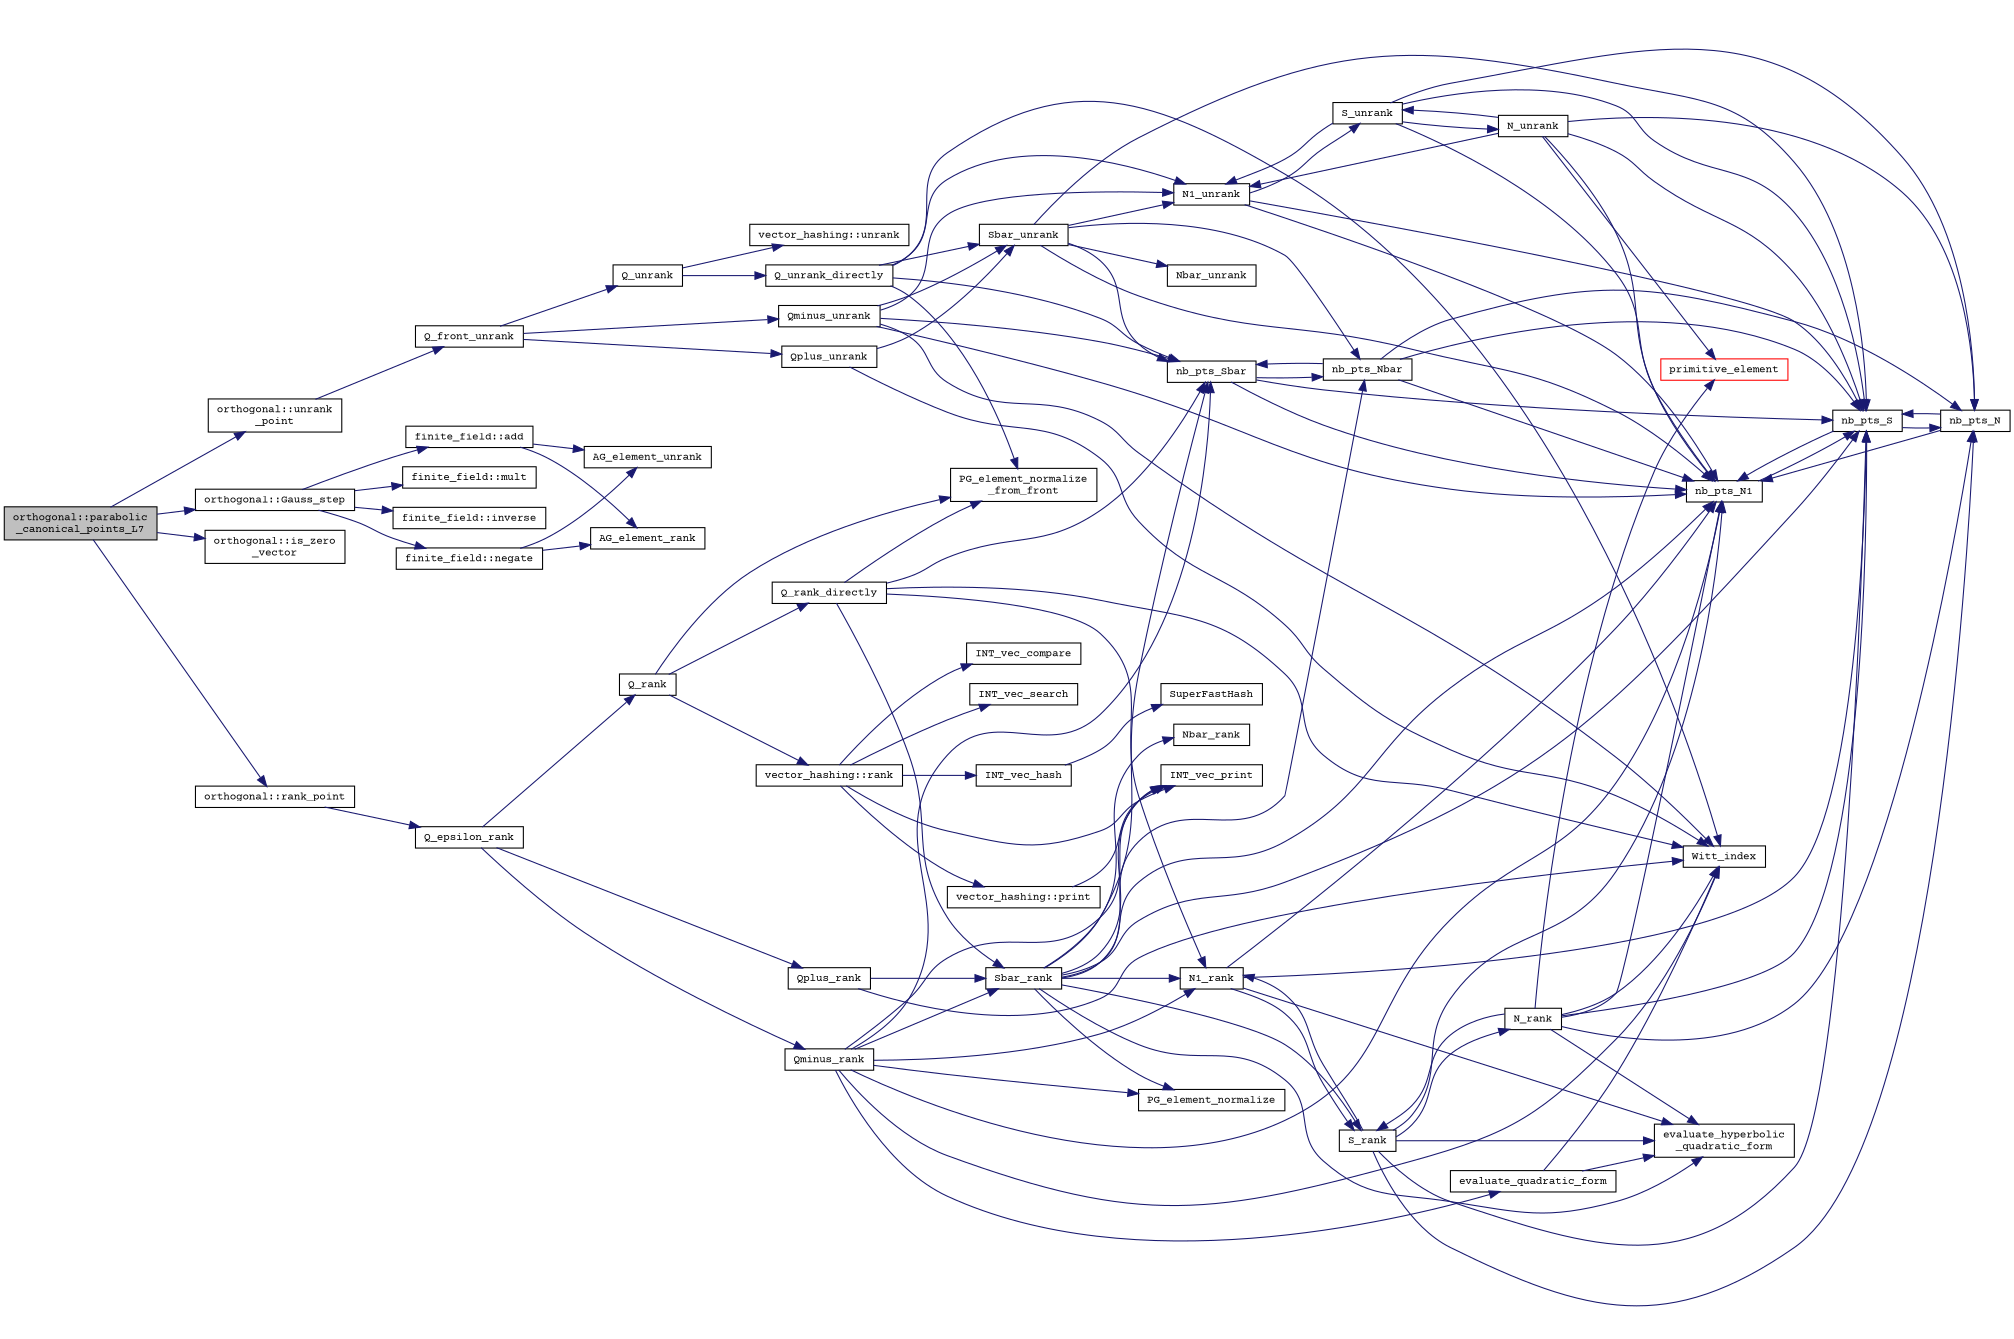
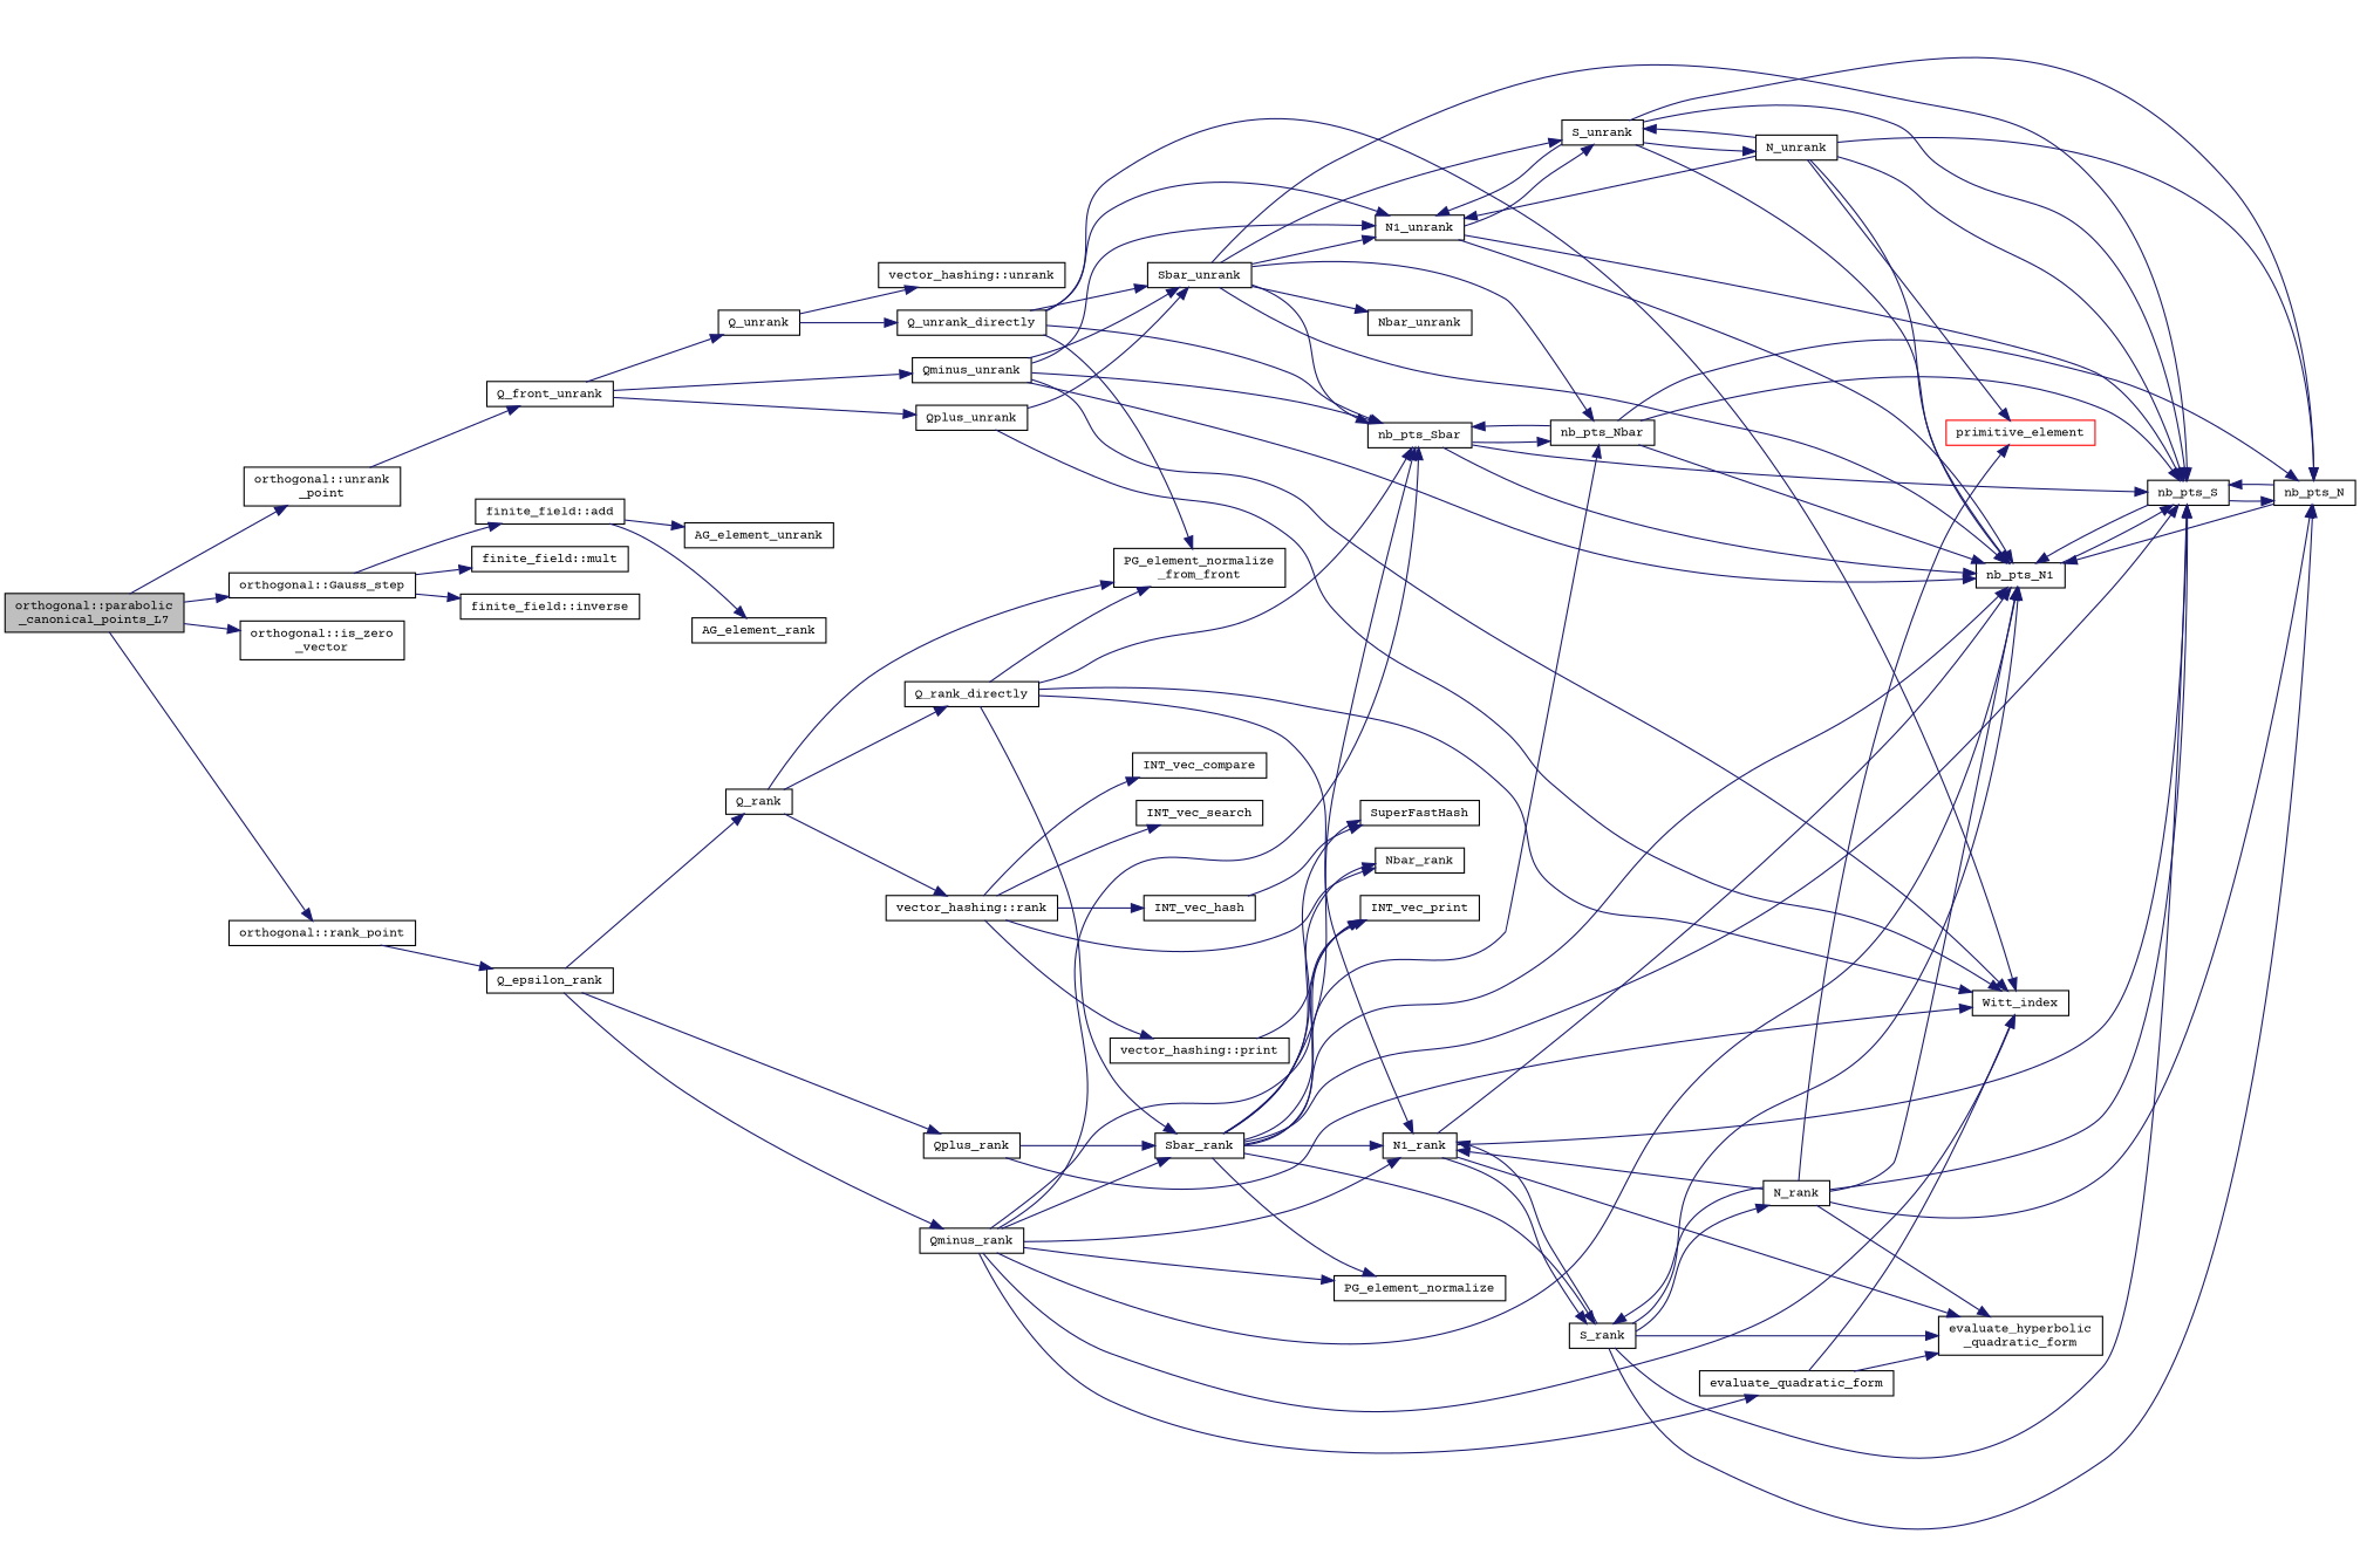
  digraph {
    fontname="Courier Prime"
    rankdir=LR
    node [color=black fillcolor=white fontname="Courier Prime" fontsize=10 shape=record style=filled]
    edge [color=midnightblue fontname="Courier Prime" fontsize=10 labelfontname=Helvetica labelfontsize=10 style=solid]
    n1 [fillcolor=grey75 fontcolor=black height=0.2 label="orthogonal::parabolic\l_canonical_points_L7" width=0.4]
    n2 [height=0.2 label="orthogonal::unrank\l_point" width=0.4]
    n3 [height=0.2 label="orthogonal::Gauss_step" width=0.4]
    n4 [height=0.2 label="orthogonal::is_zero\l_vector" width=0.4]
    n5 [height=0.2 label="orthogonal::rank_point" width=0.4]
    n6 [height=0.2 label=Q_front_unrank width=0.4]
-   n7 [height=0.2 label="finite_field::negate" width=0.4]
    n8 [height=0.2 label="finite_field::mult" width=0.4]
    n9 [height=0.2 label="finite_field::inverse" width=0.4]
    n10 [height=0.2 label="finite_field::add" width=0.4]
    n11 [height=0.2 label=Q_epsilon_rank width=0.4]
    n12 [height=0.2 label=Q_unrank width=0.4]
    n13 [height=0.2 label=Qplus_unrank width=0.4]
    n14 [height=0.2 label=Qminus_unrank width=0.4]
    n15 [height=0.2 label="vector_hashing::unrank" width=0.4]
    n16 [height=0.2 label=Q_unrank_directly width=0.4]
    n17 [height=0.2 label=Witt_index width=0.4]
    n18 [height=0.2 label=Sbar_unrank width=0.4]
    n19 [height=0.2 label=nb_pts_Sbar width=0.4]
    n20 [height=0.2 label=N1_unrank width=0.4]
    n21 [height=0.2 label=nb_pts_N1 width=0.4]
    n22 [height=0.2 label="PG_element_normalize\l_from_front" width=0.4]
    n23 [height=0.2 label=nb_pts_S width=0.4]
    n24 [height=0.2 label=nb_pts_Nbar width=0.4]
    n25 [height=0.2 label=S_unrank width=0.4]
    n26 [height=0.2 label=Nbar_unrank width=0.4]
    n27 [height=0.2 label=nb_pts_N width=0.4]
    n28 [height=0.2 label=N_unrank width=0.4]
    n29 [color=red height=0.2 label=primitive_element width=0.4]
    n30 [height=0.2 label=AG_element_unrank width=0.4]
    n31 [height=0.2 label=AG_element_rank width=0.4]
    n32 [height=0.2 label=Q_rank width=0.4]
    n33 [height=0.2 label=Qplus_rank width=0.4]
    n34 [height=0.2 label=Qminus_rank width=0.4]
    n35 [height=0.2 label="vector_hashing::rank" width=0.4]
    n36 [height=0.2 label=Q_rank_directly width=0.4]
    n37 [height=0.2 label=Sbar_rank width=0.4]
    n38 [height=0.2 label=INT_vec_print width=0.4]
    n39 [height=0.2 label=N1_rank width=0.4]
    n40 [height=0.2 label=PG_element_normalize width=0.4]
    n41 [height=0.2 label=evaluate_quadratic_form width=0.4]
    n42 [height=0.2 label=INT_vec_hash width=0.4]
    n43 [height=0.2 label=INT_vec_search width=0.4]
    n44 [height=0.2 label=INT_vec_compare width=0.4]
    n45 [height=0.2 label="vector_hashing::print" width=0.4]
    n46 [height=0.2 label=SuperFastHash width=0.4]
    n47 [height=0.2 label=S_rank width=0.4]
    n48 [height=0.2 label="evaluate_hyperbolic\l_quadratic_form" width=0.4]
    n49 [height=0.2 label=Nbar_rank width=0.4]
    n50 [height=0.2 label=N_rank width=0.4]
    n1 -> n2
    n1 -> n3
    n1 -> n4
    n1 -> n5
    n2 -> n6
-   n3 -> n7
    n3 -> n8
    n3 -> n9
    n3 -> n10
    n5 -> n11
    n6 -> n12
    n6 -> n13
    n6 -> n14
-   n7 -> n30
-   n7 -> n31
    n10 -> n30
    n10 -> n31
    n11 -> n32
    n11 -> n33
    n11 -> n34
    n12 -> n15
    n12 -> n16
    n13 -> n17
    n13 -> n18
    n14 -> n17
    n14 -> n18
    n14 -> n19
    n14 -> n20
    n14 -> n21
    n16 -> n17
    n16 -> n18
    n16 -> n19
    n16 -> n20
    n16 -> n22
    n18 -> n19
    n18 -> n20
    n18 -> n21
    n18 -> n23
    n18 -> n24
+   n18 -> n25
    n18 -> n26
    n19 -> n21
    n19 -> n23
    n19 -> n24
    n20 -> n21
    n20 -> n23
    n20 -> n25
    n21 -> n23
    n23 -> n21
    n23 -> n27
    n24 -> n19
    n24 -> n21
    n24 -> n23
    n24 -> n27
    n25 -> n20
    n25 -> n21
    n25 -> n23
    n25 -> n27
    n25 -> n28
    n27 -> n21
    n27 -> n23
    n28 -> n20
    n28 -> n21
    n28 -> n23
    n28 -> n25
    n28 -> n27
    n28 -> n29
    n32 -> n22
    n32 -> n35
    n32 -> n36
    n33 -> n17
    n33 -> n37
    n34 -> n17
    n34 -> n19
    n34 -> n21
    n34 -> n37
    n34 -> n38
    n34 -> n39
    n34 -> n40
    n34 -> n41
-   n35 -> n38
+   n35 -> n49
    n35 -> n42
    n35 -> n43
    n35 -> n44
    n35 -> n45
    n36 -> n17
    n36 -> n19
    n36 -> n22
    n36 -> n37
    n36 -> n39
    n37 -> n19
    n37 -> n21
    n37 -> n23
    n37 -> n24
    n37 -> n38
    n37 -> n39
    n37 -> n40
    n37 -> n47
-   n37 -> n48
+   n37 -> n46
    n37 -> n49
    n39 -> n21
    n39 -> n23
    n39 -> n47
    n39 -> n48
    n41 -> n17
    n41 -> n48
    n42 -> n46
    n45 -> n38
    n47 -> n21
    n47 -> n23
    n47 -> n27
    n47 -> n39
    n47 -> n48
    n47 -> n50
    n50 -> n21
    n50 -> n23
    n50 -> n27
    n50 -> n29
-   n50 -> n17
+   n50 -> n39
    n50 -> n47
    n50 -> n48
  }
